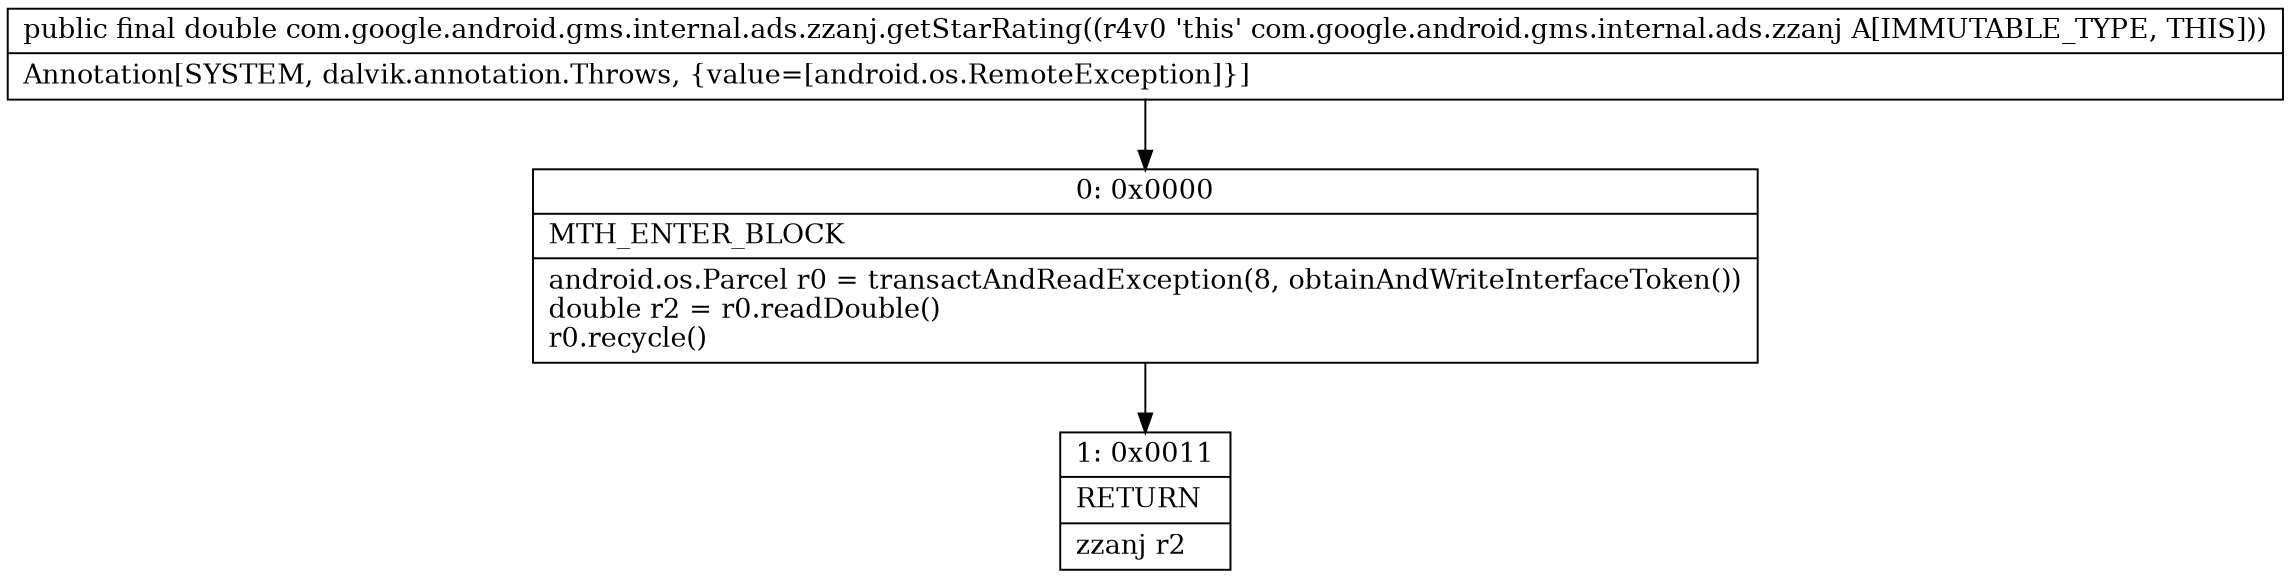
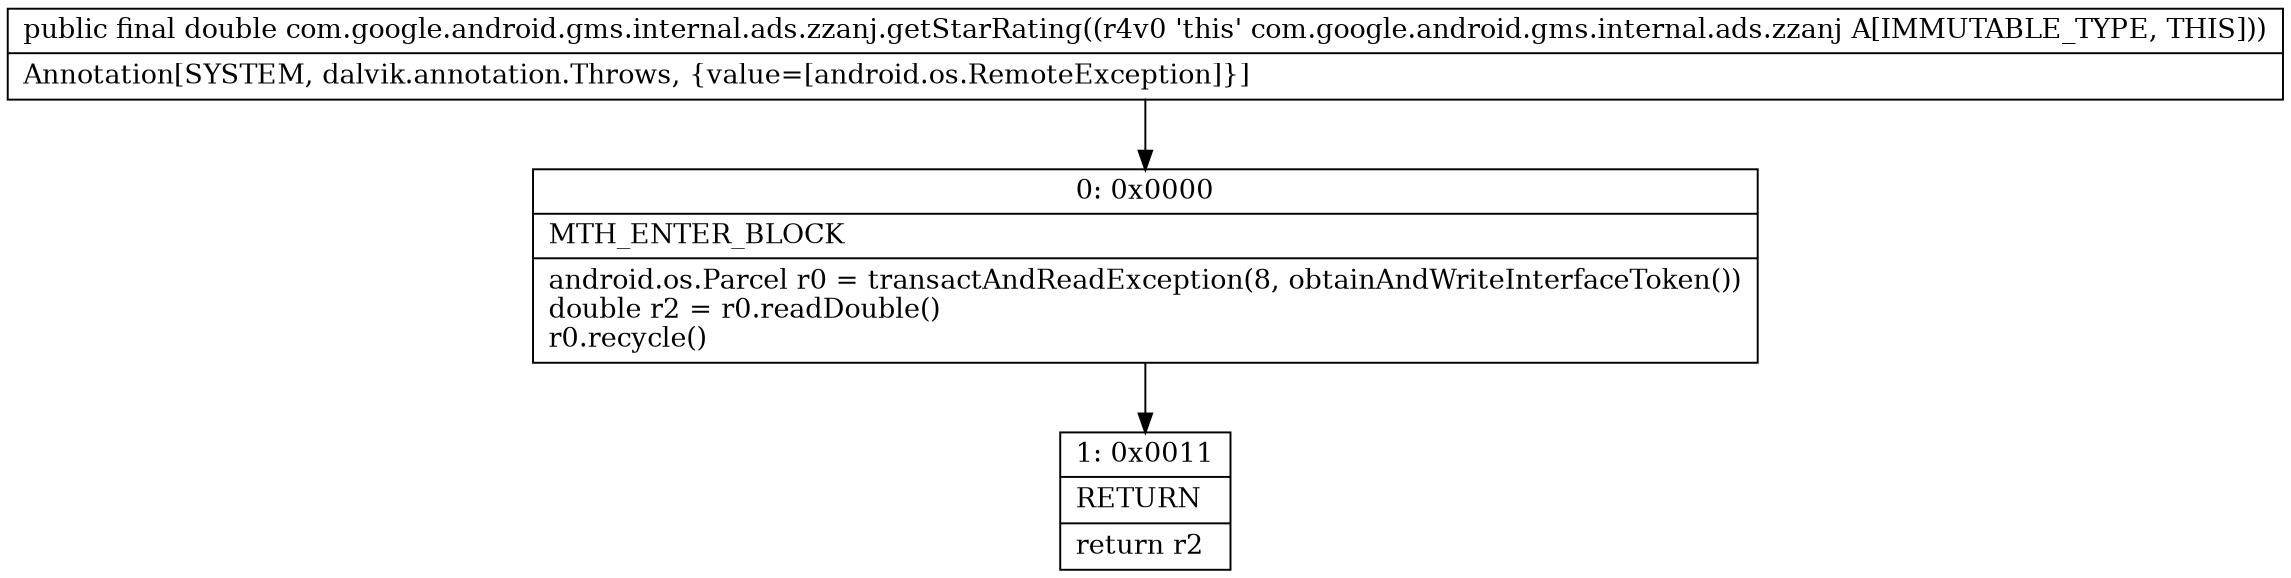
  digraph {
    node [shape=record]
    n1 [label="{0\:\ 0x0000|MTH_ENTER_BLOCK\l|android.os.Parcel r0 = transactAndReadException(8, obtainAndWriteInterfaceToken())\ldouble r2 = r0.readDouble()\lr0.recycle()\l}"]
-   n2 [label="{1\:\ 0x0011|RETURN\l|zzanj r2\l}"]
+   n2 [label="{1\:\ 0x0011|RETURN\l|return r2\l}"]
    n3 [label="{public final double com.google.android.gms.internal.ads.zzanj.getStarRating((r4v0 'this' com.google.android.gms.internal.ads.zzanj A[IMMUTABLE_TYPE, THIS]))  | Annotation[SYSTEM, dalvik.annotation.Throws, \{value=[android.os.RemoteException]\}]\l}"]
    n1 -> n2
    n3 -> n1
  }
